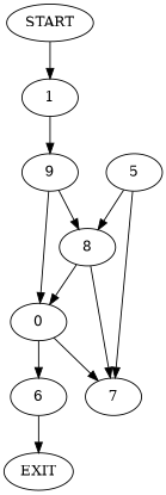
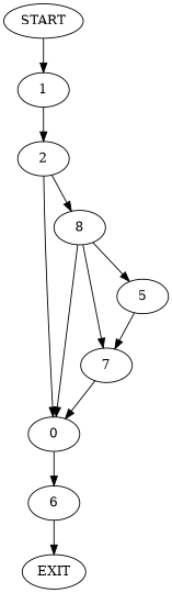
  digraph {
    n1 [label=START]
    1
-   2 [label=9]
+   2
    n4 [label=EXIT]
    n5 [label=0]
    8
    6
    7
    5
    n1 -> 1
    1 -> 2
    2 -> n5
    2 -> 8
    n5 -> 6
-   n5 -> 7
+   7 -> n5
    8 -> n5
    8 -> 7
    6 -> n4
-   5 -> 8
+   8 -> 5
    5 -> 7
  }
